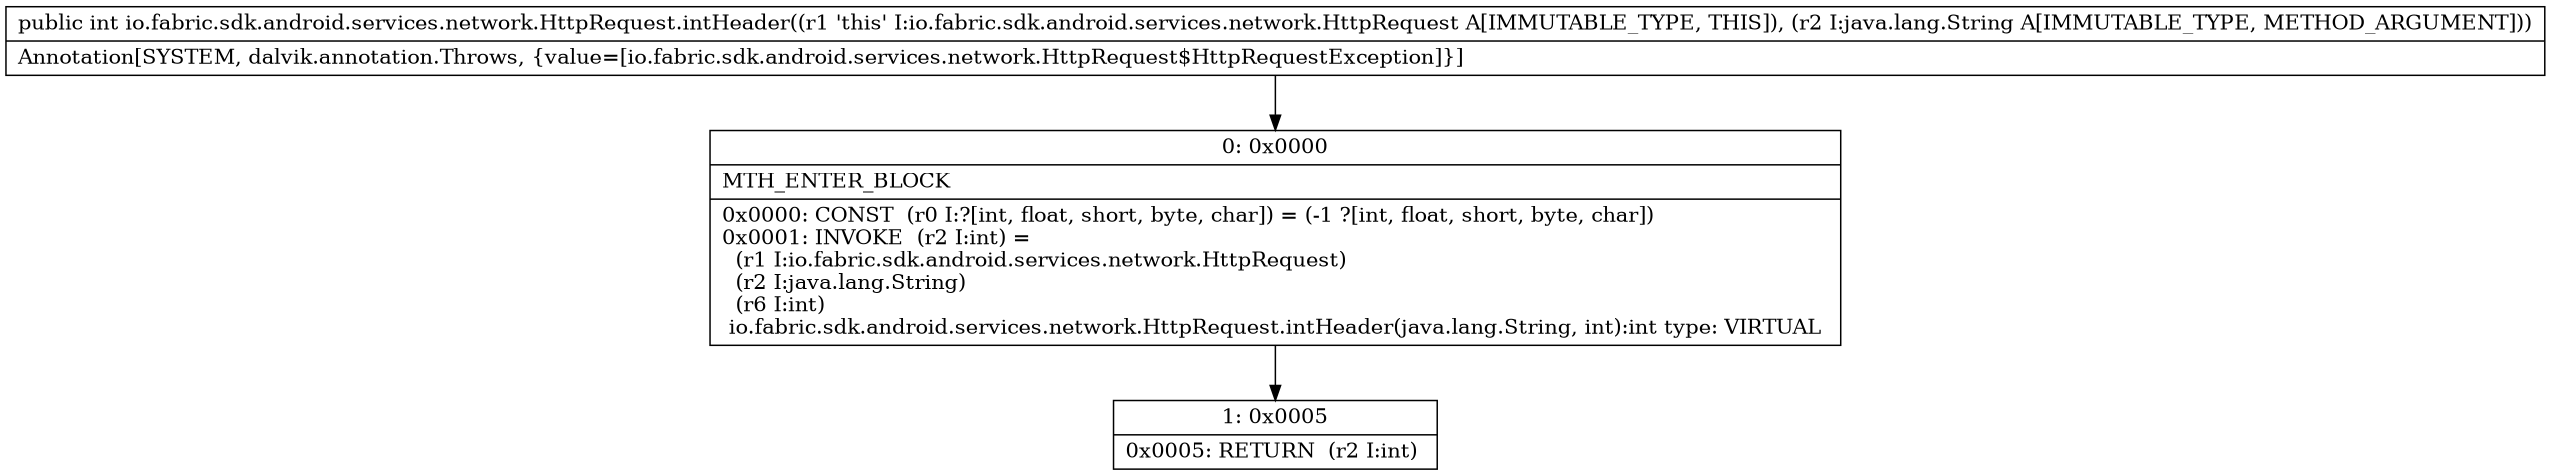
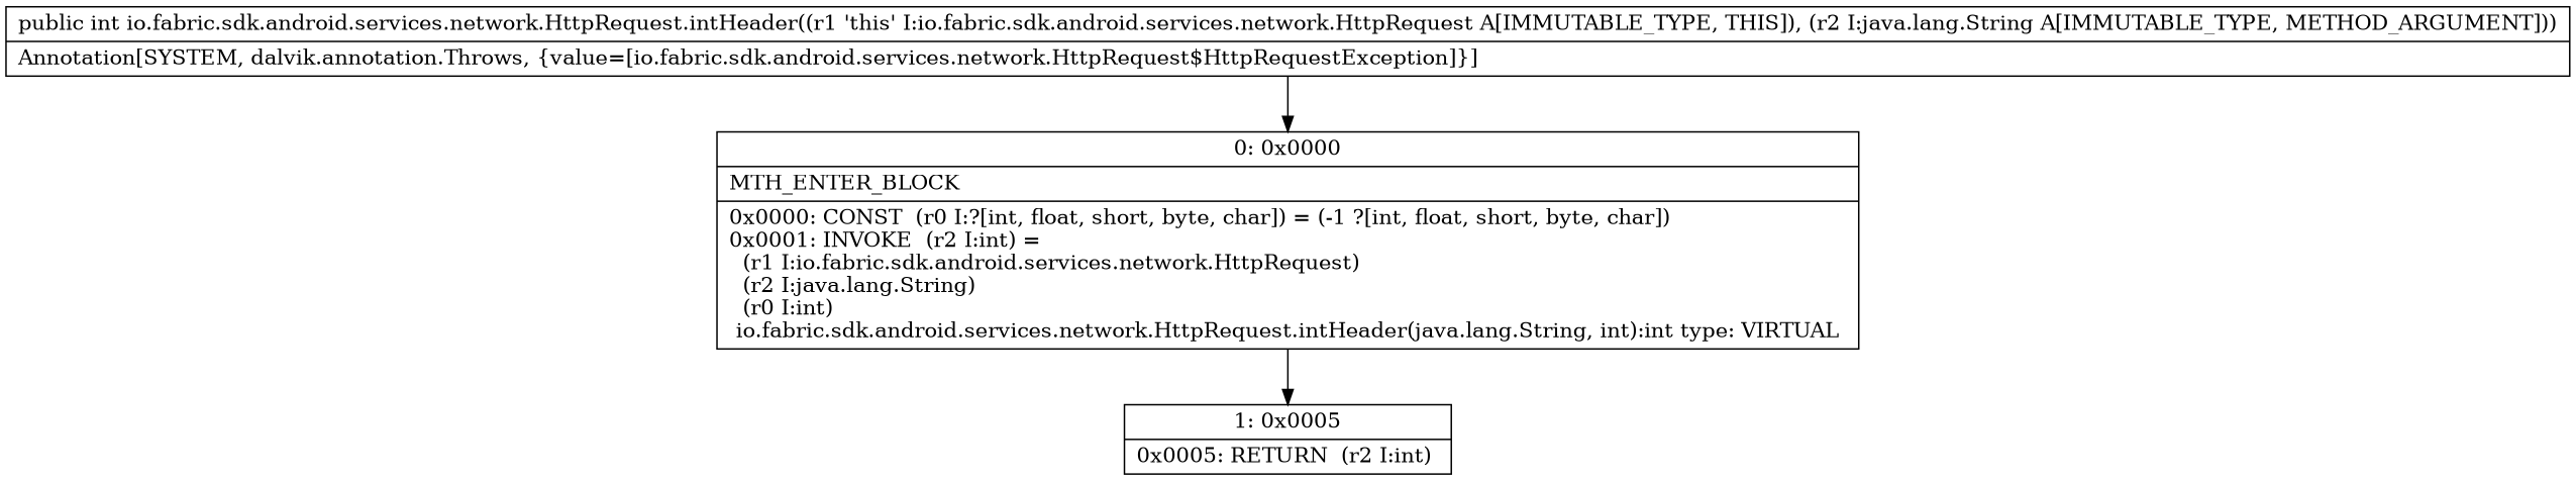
  digraph {
    node [shape=record]
-   n1 [label="{0\:\ 0x0000|MTH_ENTER_BLOCK\l|0x0000: CONST  (r0 I:?[int, float, short, byte, char]) = (\-1 ?[int, float, short, byte, char]) \l0x0001: INVOKE  (r2 I:int) = \l  (r1 I:io.fabric.sdk.android.services.network.HttpRequest)\l  (r2 I:java.lang.String)\l  (r6 I:int)\l io.fabric.sdk.android.services.network.HttpRequest.intHeader(java.lang.String, int):int type: VIRTUAL \l}"]
+   n1 [label="{0\:\ 0x0000|MTH_ENTER_BLOCK\l|0x0000: CONST  (r0 I:?[int, float, short, byte, char]) = (\-1 ?[int, float, short, byte, char]) \l0x0001: INVOKE  (r2 I:int) = \l  (r1 I:io.fabric.sdk.android.services.network.HttpRequest)\l  (r2 I:java.lang.String)\l  (r0 I:int)\l io.fabric.sdk.android.services.network.HttpRequest.intHeader(java.lang.String, int):int type: VIRTUAL \l}"]
    n2 [label="{1\:\ 0x0005|0x0005: RETURN  (r2 I:int) \l}"]
    n3 [label="{public int io.fabric.sdk.android.services.network.HttpRequest.intHeader((r1 'this' I:io.fabric.sdk.android.services.network.HttpRequest A[IMMUTABLE_TYPE, THIS]), (r2 I:java.lang.String A[IMMUTABLE_TYPE, METHOD_ARGUMENT]))  | Annotation[SYSTEM, dalvik.annotation.Throws, \{value=[io.fabric.sdk.android.services.network.HttpRequest$HttpRequestException]\}]\l}"]
    n1 -> n2
    n3 -> n1
  }
